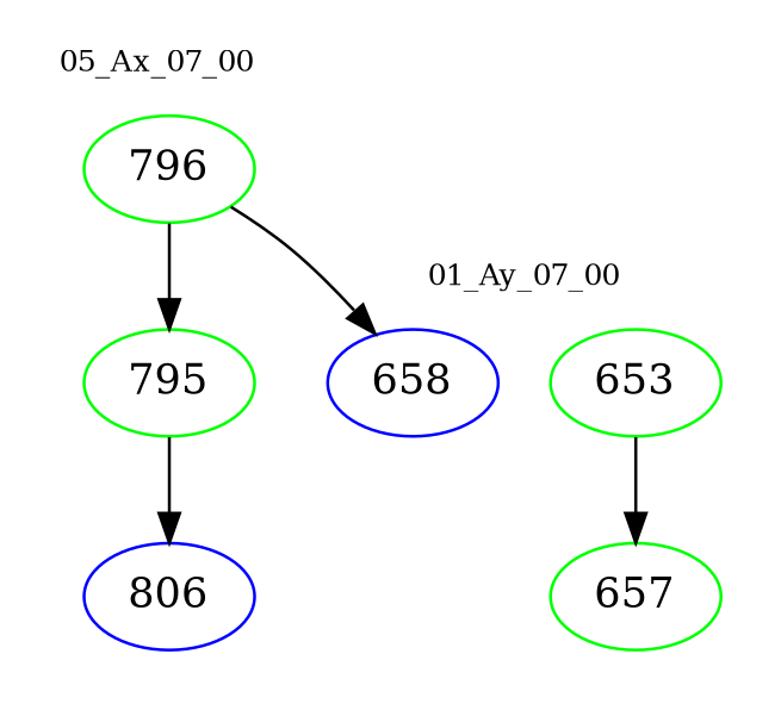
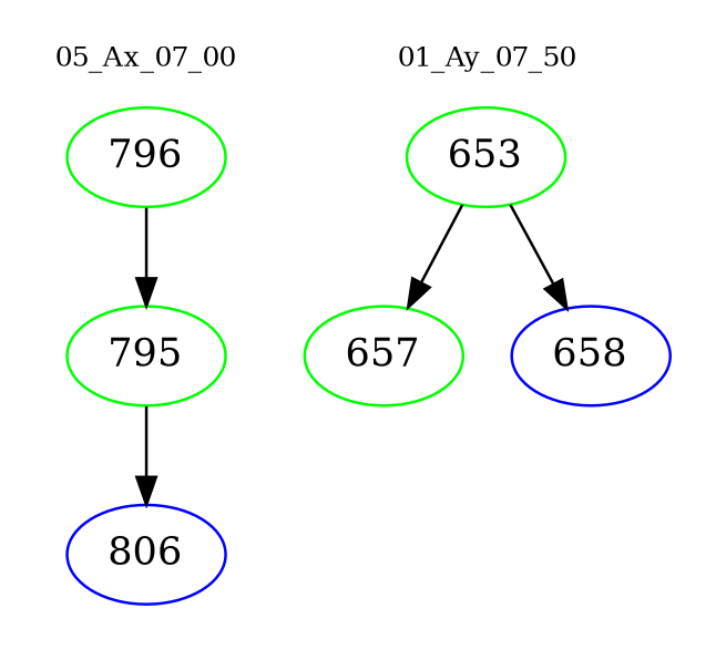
  digraph {
    node [color=green]
    edge [color=black]
    n1 [label=796]
    n2 [label=795]
    n3 [color=blue label=806]
    n4 [label=657]
    n5 [label=653]
    n6 [color=blue label=658]
    subgraph cluster_1 {
      color=white
      fontsize=10
      label="05_Ax_07_00"
      n1
      n2
      n3
    }
    subgraph cluster_2 {
      color=white
      fontsize=10
-     label="01_Ay_07_00"
+     label="01_Ay_07_50"
      n4
      n5
      n6
    }
    n1 -> n2
    n2 -> n3
    n5 -> n4
-   n1 -> n6
+   n5 -> n6
  }
